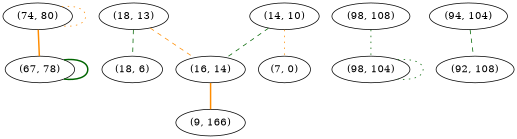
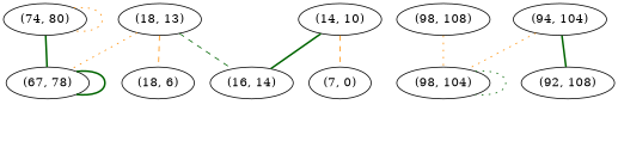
  graph {
    edge [color=darkgreen style=dotted weight=1]
    "(18, 13)"
    "(18, 6)"
    "(16, 14)"
    "(67, 78)"
-   "(9, 166)"
    "(14, 10)"
    n7 [label="(7, 0)"]
    "(74, 80)"
    "(94, 104)"
    "(98, 104)"
    "(92, 108)"
    "(98, 108)"
-   "(18, 13)" -- "(18, 6)" [style=dashed]
-   "(18, 13)" -- "(16, 14)" [color=darkorange style=dashed]
-   "(16, 14)" -- "(9, 166)" [color=darkorange style=bold]
+   "(18, 13)" -- "(18, 6)" [color=darkorange style=dashed]
+   "(18, 13)" -- "(16, 14)" [style=dashed]
+   "(18, 13)" -- "(67, 78)" [color=darkorange]
    "(67, 78)" -- "(67, 78)" [style=bold weight=2]
-   "(14, 10)" -- "(16, 14)" [style=dashed]
-   "(14, 10)" -- n7 [color=darkorange weight=4]
-   "(74, 80)" -- "(67, 78)" [color=darkorange style=bold]
+   "(14, 10)" -- "(16, 14)" [style=bold]
+   "(14, 10)" -- n7 [color=darkorange style=dashed weight=4]
+   "(74, 80)" -- "(67, 78)" [style=bold]
    "(74, 80)" -- "(74, 80)" [color=darkorange weight=2]
-   "(94, 104)" -- "(92, 108)" [style=dashed]
+   "(94, 104)" -- "(98, 104)" [color=darkorange]
+   "(94, 104)" -- "(92, 108)" [style=bold]
    "(98, 104)" -- "(98, 104)" [weight=2]
-   "(98, 108)" -- "(98, 104)"
+   "(98, 108)" -- "(98, 104)" [color=darkorange]
  }
